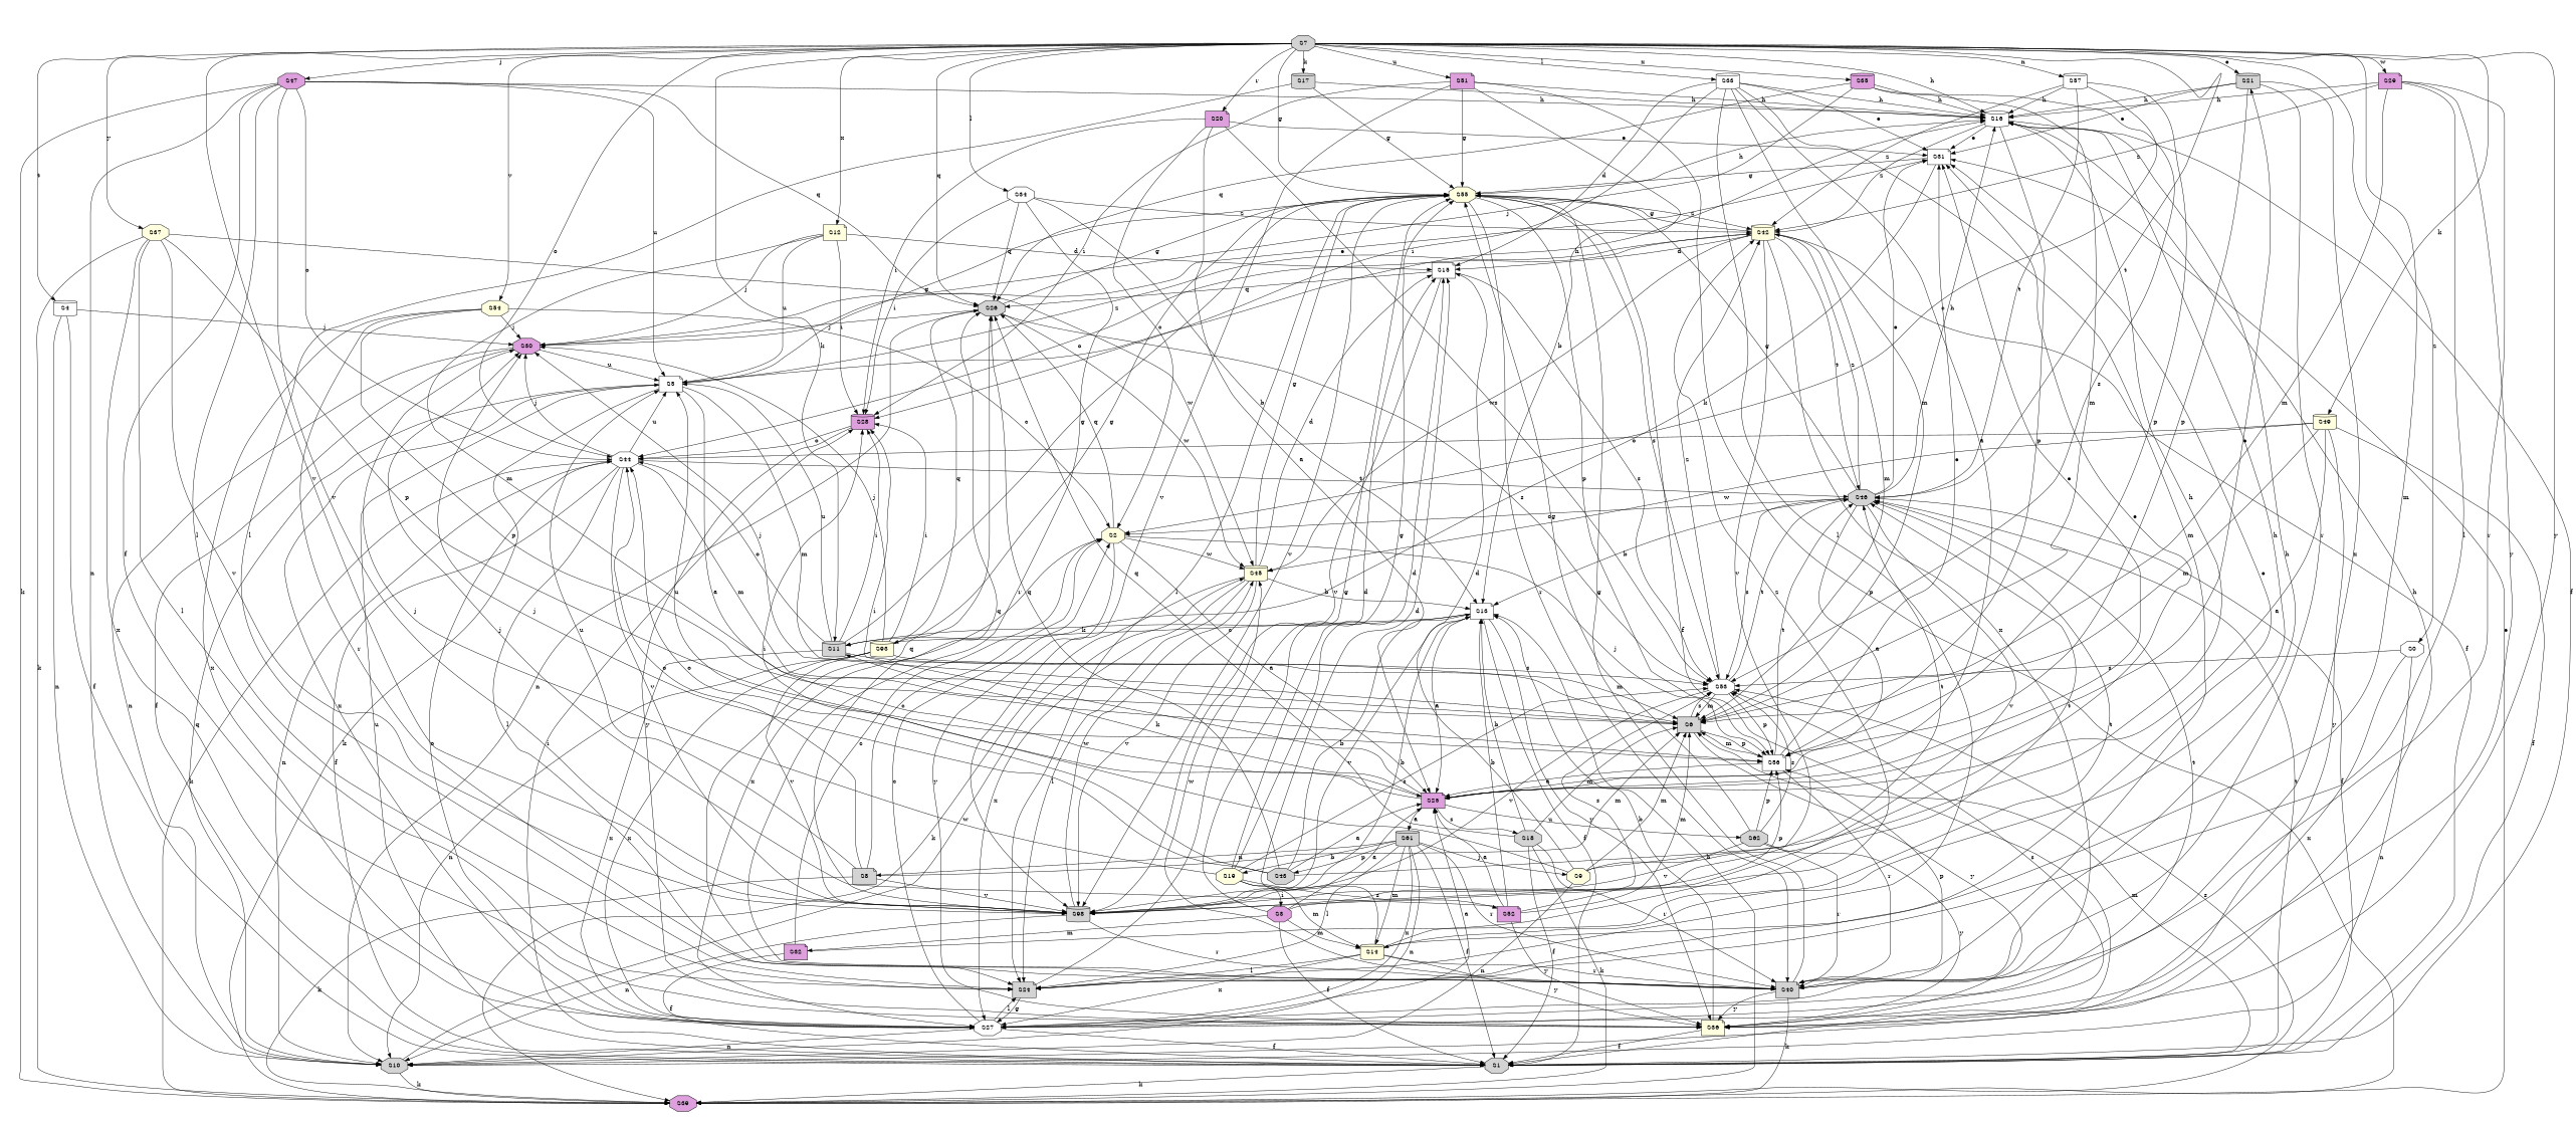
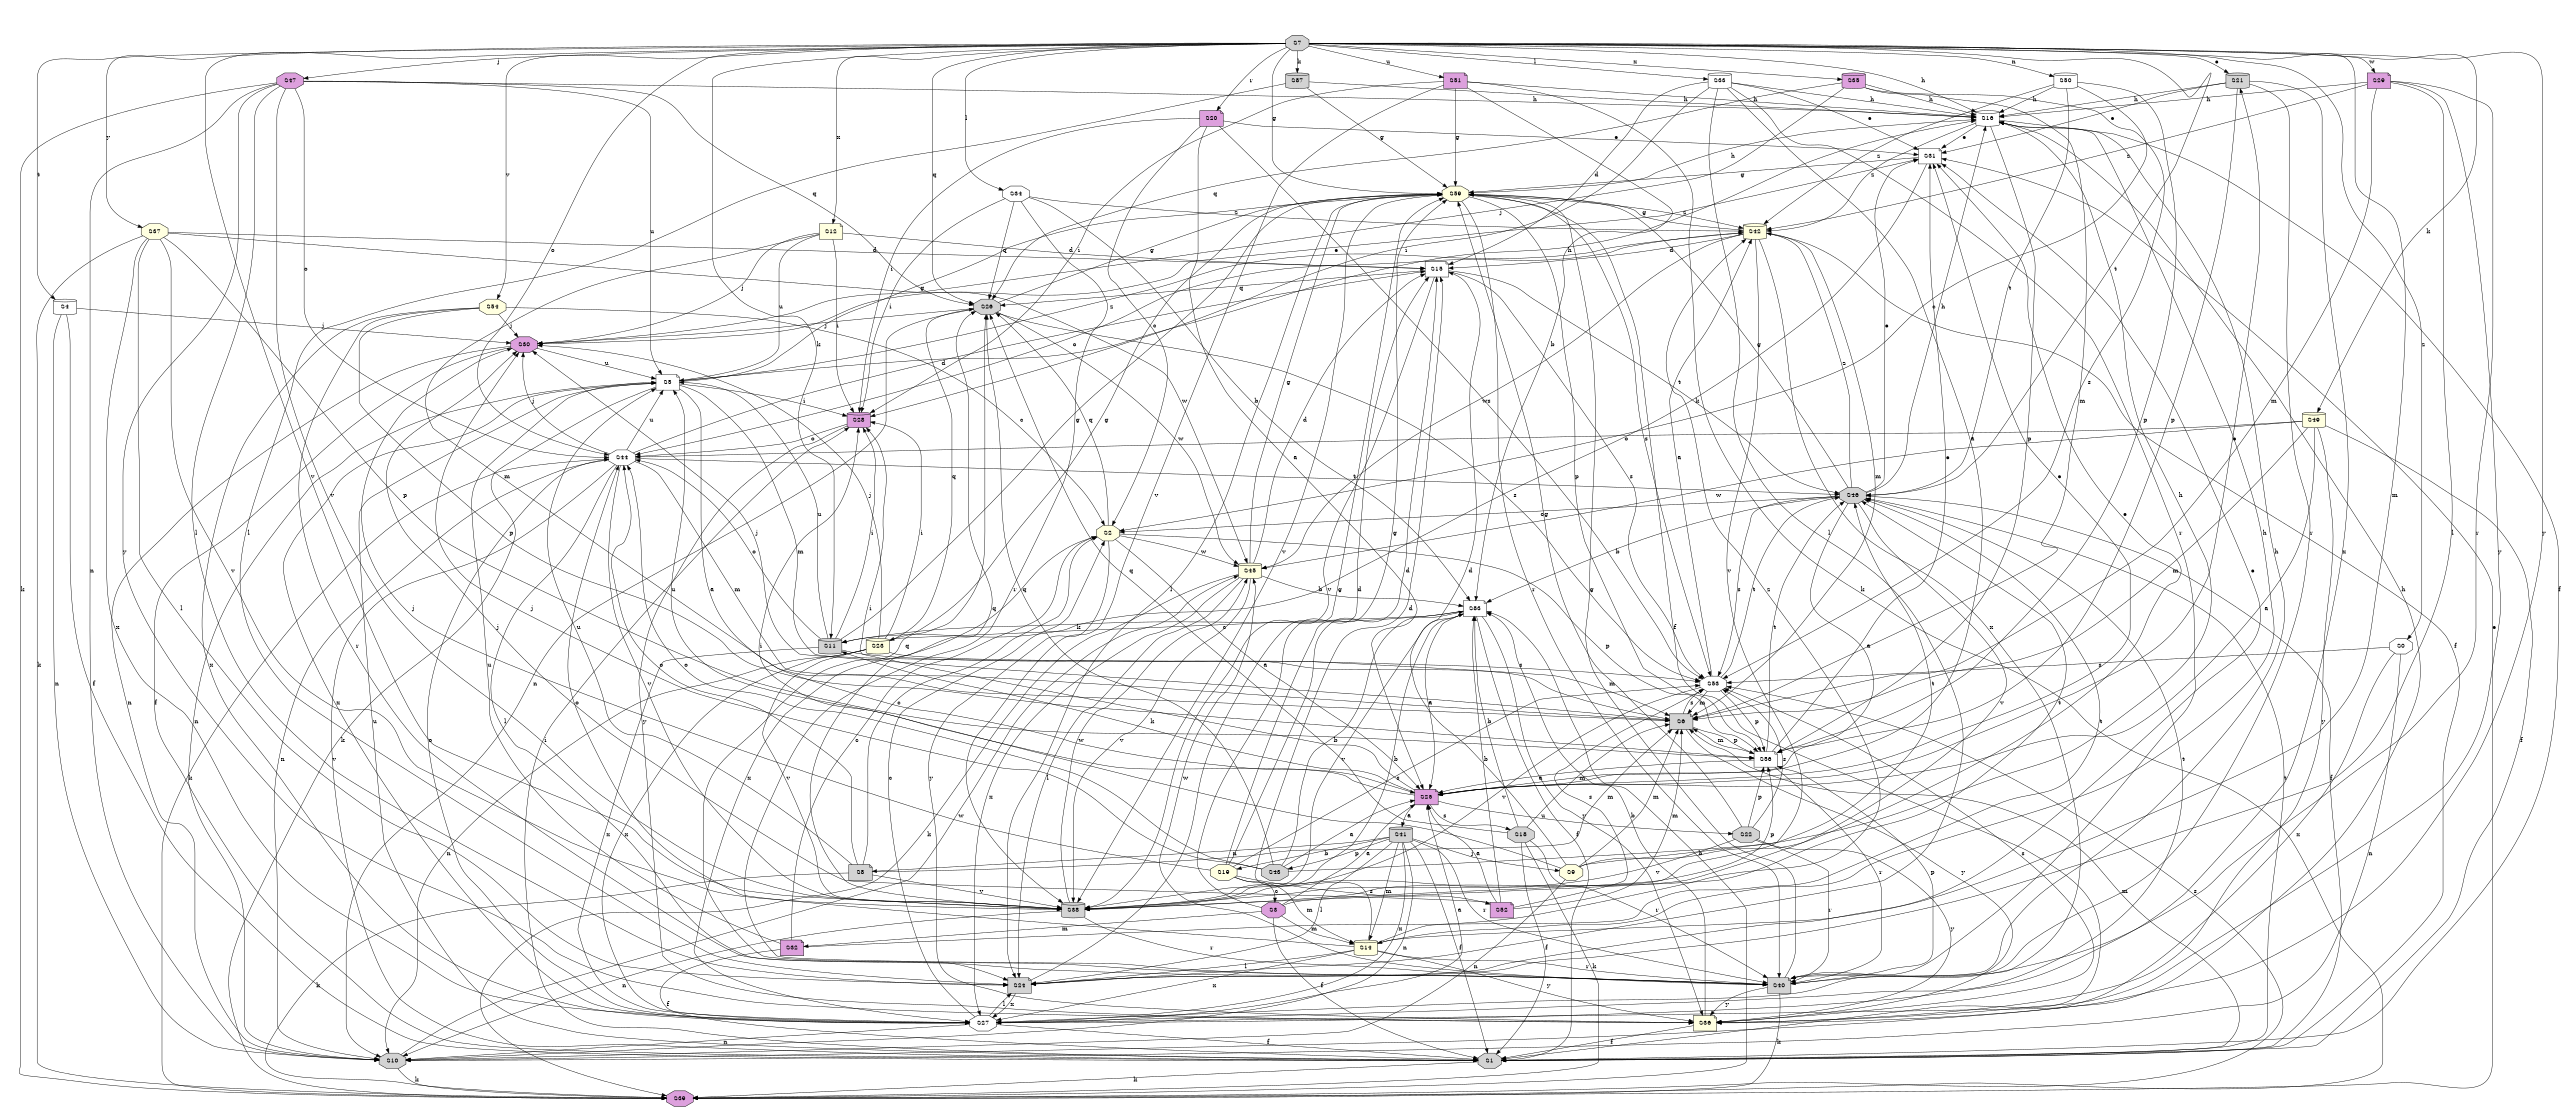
  strict digraph {
    node [fillcolor=lightgrey shape=octagon style=filled]
    S21 [shape=cylinder]
    S7
-   S55 [fillcolor=lightyellow]
+   S55 [fillcolor=lightyellow label=S59]
    S16 [fillcolor=white shape=cylinder]
    S47 [fillcolor=plum]
-   S17 [shape=cylinder]
+   S17 [shape=cylinder label=S87]
    S49 [fillcolor=lightyellow shape=cylinder]
    S11 [shape=cylinder]
    S33 [fillcolor=white shape=cylinder]
    S34 [fillcolor=white]
    S14 [fillcolor=lightyellow shape=cylinder]
-   S50 [fillcolor=white shape=cylinder label=S57]
+   S50 [fillcolor=white shape=cylinder]
    S44 [fillcolor=white]
    S26
    S20 [fillcolor=plum shape=note]
    S4 [fillcolor=white shape=cylinder]
    S46
    S51 [fillcolor=plum shape=note]
    S54 [fillcolor=lightyellow]
-   S38 [shape=cylinder label=S98]
+   S38 [shape=cylinder]
    S29 [fillcolor=plum shape=note]
    S35 [fillcolor=plum shape=cylinder]
    S12 [fillcolor=lightyellow shape=note]
    S37 [fillcolor=lightyellow]
    S36 [fillcolor=lightyellow shape=note]
    S0 [fillcolor=white]
    S40 [shape=note]
    S27 [fillcolor=white]
    S31 [fillcolor=white shape=note]
    S56 [fillcolor=white shape=note]
    S1
    S24 [shape=note]
    S53 [fillcolor=white]
    S42 [fillcolor=lightyellow shape=cylinder]
    S10
    S5 [fillcolor=white shape=note]
    S39 [fillcolor=plum]
    S25 [fillcolor=plum shape=note]
    S6 [shape=note]
    S45 [fillcolor=lightyellow shape=cylinder]
    S28 [fillcolor=plum shape=cylinder]
    S15 [fillcolor=white shape=note]
-   S13 [fillcolor=white shape=note]
+   S13 [fillcolor=white shape=note label=S83]
    S2 [fillcolor=lightyellow]
    S30 [fillcolor=plum]
-   S41 [shape=cylinder label=S61]
+   S41 [shape=cylinder]
    S19 [fillcolor=lightyellow]
    S9 [fillcolor=lightyellow]
    S8 [shape=note]
    S43
    S3 [fillcolor=plum]
    S52 [fillcolor=plum shape=note]
    S18
-   S22 [label=S62]
+   S22
    S32 [fillcolor=plum shape=note]
-   S23 [fillcolor=lightyellow shape=cylinder label=S93]
+   S23 [fillcolor=lightyellow shape=cylinder]
    S21 -> S16 [label=h]
    S21 -> S40 [label=r]
    S21 -> S27 [label=x]
    S21 -> S31 [label=e]
    S21 -> S56 [label=p]
    S7 -> S21 [label=e]
    S7 -> S55 [label=g]
    S7 -> S16 [label=h]
    S7 -> S47 [label=j]
    S7 -> S17 [label=k]
    S7 -> S49 [label=k]
    S7 -> S11 [label=k]
    S7 -> S33 [label=l]
    S7 -> S34 [label=l]
    S7 -> S14 [label=m]
    S7 -> S50 [label=n]
    S7 -> S44 [label=o]
    S7 -> S26 [label=q]
    S7 -> S20 [label=r]
    S7 -> S4 [label=t]
    S7 -> S46 [label=t]
    S7 -> S51 [label=u]
    S7 -> S54 [label=v]
    S7 -> S38 [label=v]
    S7 -> S29 [label=w]
    S7 -> S35 [label=x]
    S7 -> S12 [label=x]
    S7 -> S37 [label=y]
    S7 -> S36 [label=y]
    S7 -> S0 [label=z]
    S55 -> S16 [label=h]
    S55 -> S38 [label=v]
    S55 -> S40 [label=r]
    S55 -> S56 [label=p]
    S55 -> S1 [label=f]
    S55 -> S24 [label=l]
    S55 -> S53 [label=s]
    S55 -> S42 [label=z]
    S16 -> S31 [label=e]
    S16 -> S56 [label=p]
    S16 -> S1 [label=f]
    S16 -> S42 [label=z]
    S47 -> S16 [label=h]
    S47 -> S44 [label=o]
    S47 -> S26 [label=q]
    S47 -> S38 [label=v]
-   S47 -> S36 [label=f]
+   S47 -> S36 [label=y]
    S47 -> S24 [label=l]
    S47 -> S10 [label=n]
    S47 -> S5 [label=u]
    S47 -> S39 [label=k]
    S17 -> S55 [label=g]
    S17 -> S16 [label=h]
    S17 -> S24 [label=l]
    S49 -> S44 [label=o]
    S49 -> S36 [label=y]
    S49 -> S1 [label=f]
    S49 -> S25 [label=a]
    S49 -> S6 [label=m]
    S49 -> S45 [label=w]
    S11 -> S55 [label=g]
    S11 -> S44 [label=o]
    S11 -> S27 [label=x]
    S11 -> S53 [label=s]
    S11 -> S5 [label=u]
    S11 -> S28 [label=i]
    S33 -> S16 [label=h]
-   S33 -> S40 [label=m]
+   S33 -> S40 [label=r]
    S33 -> S31 [label=e]
    S33 -> S24 [label=l]
    S33 -> S25 [label=a]
-   S33 -> S6 [label=m]
    S33 -> S28 [label=i]
    S33 -> S15 [label=d]
    S34 -> S26 [label=q]
    S34 -> S40 [label=r]
    S34 -> S42 [label=z]
    S34 -> S28 [label=i]
    S34 -> S13 [label=b]
    S14 -> S16 [label=h]
+   S14 -> S44 [label=o]
    S14 -> S46 [label=t]
    S14 -> S36 [label=y]
    S14 -> S40 [label=r]
    S14 -> S27 [label=x]
    S14 -> S24 [label=l]
    S14 -> S15 [label=d]
    S50 -> S16 [label=h]
    S50 -> S46 [label=t]
    S50 -> S56 [label=p]
    S50 -> S42 [label=z]
    S50 -> S2 [label=c]
    S44 -> S46 [label=t]
    S44 -> S38 [label=v]
-   S44 -> S1 [label=f]
+   S44 -> S1 [label=v]
    S44 -> S24 [label=l]
    S44 -> S10 [label=n]
    S44 -> S5 [label=u]
    S44 -> S39 [label=k]
    S44 -> S6 [label=m]
+   S44 -> S15 [label=d]
    S44 -> S30 [label=j]
    S26 -> S55 [label=g]
    S26 -> S53 [label=s]
    S26 -> S10 [label=n]
    S26 -> S45 [label=w]
    S26 -> S30 [label=j]
    S20 -> S31 [label=e]
    S20 -> S53 [label=s]
    S20 -> S25 [label=a]
    S20 -> S28 [label=i]
    S20 -> S2 [label=c]
    S4 -> S1 [label=f]
    S4 -> S10 [label=n]
    S4 -> S30 [label=j]
    S46 -> S55 [label=g]
    S46 -> S16 [label=h]
    S46 -> S38 [label=v]
    S46 -> S31 [label=e]
    S46 -> S1 [label=f]
    S46 -> S53 [label=s]
    S46 -> S42 [label=z]
    S46 -> S25 [label=a]
    S46 -> S13 [label=b]
    S46 -> S2 [label=c]
    S51 -> S55 [label=g]
    S51 -> S16 [label=h]
    S51 -> S38 [label=v]
-   S51 -> S39 [label=p]
+   S51 -> S39 [label=k]
    S51 -> S28 [label=i]
    S51 -> S13 [label=b]
    S54 -> S40 [label=r]
    S54 -> S27 [label=x]
    S54 -> S56 [label=p]
    S54 -> S2 [label=c]
    S54 -> S30 [label=j]
    S38 -> S26 [label=q]
    S38 -> S46 [label=t]
    S38 -> S40 [label=r]
    S38 -> S10 [label=n]
    S38 -> S45 [label=w]
    S38 -> S13 [label=b]
    S29 -> S16 [label=h]
    S29 -> S36 [label=y]
    S29 -> S40 [label=r]
    S29 -> S24 [label=l]
    S29 -> S42 [label=z]
    S29 -> S6 [label=m]
    S35 -> S16 [label=h]
    S35 -> S26 [label=q]
    S35 -> S53 [label=s]
    S35 -> S6 [label=m]
    S35 -> S30 [label=j]
    S12 -> S5 [label=u]
    S12 -> S6 [label=m]
    S12 -> S28 [label=i]
    S12 -> S15 [label=d]
    S12 -> S30 [label=j]
    S37 -> S38 [label=v]
    S37 -> S27 [label=x]
    S37 -> S56 [label=p]
    S37 -> S24 [label=l]
    S37 -> S39 [label=k]
    S37 -> S45 [label=w]
+   S37 -> S15 [label=d]
    S36 -> S1 [label=f]
    S36 -> S53 [label=s]
    S36 -> S13 [label=b]
    S0 -> S27 [label=x]
    S0 -> S53 [label=s]
    S0 -> S10 [label=n]
    S40 -> S55 [label=g]
    S40 -> S16 [label=h]
    S40 -> S26 [label=q]
    S40 -> S36 [label=y]
    S40 -> S56 [label=p]
    S40 -> S39 [label=k]
    S40 -> S45 [label=w]
    S27 -> S44 [label=o]
    S27 -> S46 [label=t]
    S27 -> S1 [label=f]
    S27 -> S24 [label=l]
    S27 -> S10 [label=n]
    S27 -> S25 [label=a]
    S27 -> S2 [label=c]
    S31 -> S55 [label=g]
    S31 -> S11 [label=k]
    S56 -> S46 [label=t]
    S56 -> S40 [label=r]
    S56 -> S31 [label=e]
    S56 -> S25 [label=a]
    S56 -> S6 [label=m]
    S1 -> S46 [label=t]
    S1 -> S5 [label=u]
    S1 -> S39 [label=k]
    S1 -> S6 [label=m]
    S1 -> S28 [label=i]
    S24 -> S55 [label=g]
-   S24 -> S27 [label=g]
+   S24 -> S27 [label=x]
    S24 -> S31 [label=e]
    S53 -> S46 [label=t]
    S53 -> S38 [label=v]
    S53 -> S56 [label=p]
-   S53 -> S42 [label=z]
+   S53 -> S42 [label=a]
    S53 -> S6 [label=m]
    S42 -> S55 [label=g]
    S42 -> S44 [label=o]
-   S42 -> S46 [label=t]
+   S15 -> S46 [label=t]
    S42 -> S38 [label=v]
    S42 -> S27 [label=x]
    S42 -> S1 [label=f]
    S42 -> S6 [label=m]
    S42 -> S45 [label=w]
    S42 -> S15 [label=d]
    S10 -> S16 [label=h]
    S10 -> S39 [label=k]
    S10 -> S45 [label=w]
    S5 -> S55 [label=g]
    S5 -> S16 [label=h]
    S5 -> S27 [label=x]
    S5 -> S42 [label=z]
-   S5 -> S10 [label=q]
+   S5 -> S10 [label=n]
    S5 -> S39 [label=k]
    S5 -> S25 [label=a]
    S5 -> S6 [label=m]
+   S5 -> S28 [label=i]
    S39 -> S31 [label=e]
    S39 -> S53 [label=s]
    S39 -> S13 [label=b]
    S25 -> S21 [label=e]
    S25 -> S11 [label=k]
    S25 -> S31 [label=e]
    S25 -> S5 [label=u]
    S25 -> S28 [label=i]
    S25 -> S41 [label=a]
    S25 -> S18 [label=s]
    S25 -> S22 [label=u]
    S6 -> S36 [label=y]
    S6 -> S56 [label=p]
    S6 -> S53 [label=s]
    S6 -> S30 [label=j]
    S45 -> S55 [label=g]
    S45 -> S38 [label=v]
    S45 -> S27 [label=x]
    S45 -> S24 [label=l]
    S45 -> S39 [label=k]
    S45 -> S15 [label=d]
    S45 -> S13 [label=b]
    S28 -> S44 [label=o]
    S28 -> S36 [label=y]
    S15 -> S26 [label=q]
    S15 -> S38 [label=v]
    S15 -> S53 [label=s]
    S13 -> S11 [label=k]
    S13 -> S38 [label=v]
    S13 -> S36 [label=y]
    S13 -> S1 [label=f]
    S13 -> S25 [label=a]
    S13 -> S23 [label=c]
    S2 -> S26 [label=q]
    S2 -> S36 [label=y]
    S2 -> S27 [label=x]
-   S2 -> S56 [label=j]
+   S2 -> S56 [label=p]
    S2 -> S25 [label=a]
    S2 -> S45 [label=w]
    S30 -> S31 [label=e]
    S30 -> S1 [label=f]
    S30 -> S10 [label=n]
    S30 -> S5 [label=u]
    S41 -> S14 [label=m]
    S41 -> S40 [label=r]
    S41 -> S27 [label=x]
    S41 -> S1 [label=f]
    S41 -> S24 [label=l]
    S41 -> S10 [label=n]
    S41 -> S19 [label=b]
    S41 -> S9 [label=j]
    S41 -> S8 [label=n]
    S41 -> S43 [label=p]
    S19 -> S55 [label=g]
    S19 -> S14 [label=m]
    S19 -> S53 [label=s]
    S19 -> S15 [label=d]
    S19 -> S30 [label=j]
-   S19 -> S3 [label=i]
+   S19 -> S3 [label=c]
    S19 -> S52 [label=s]
    S9 -> S46 [label=t]
    S9 -> S31 [label=e]
    S9 -> S10 [label=n]
    S9 -> S6 [label=m]
    S9 -> S28 [label=i]
    S9 -> S15 [label=d]
    S8 -> S44 [label=o]
    S8 -> S38 [label=v]
    S8 -> S5 [label=u]
    S8 -> S39 [label=k]
    S8 -> S6 [label=m]
    S8 -> S2 [label=c]
    S43 -> S16 [label=h]
    S43 -> S44 [label=o]
    S43 -> S26 [label=q]
    S43 -> S25 [label=a]
    S43 -> S13 [label=b]
    S43 -> S30 [label=j]
    S3 -> S14 [label=m]
    S3 -> S56 [label=p]
    S3 -> S1 [label=f]
    S3 -> S25 [label=a]
    S3 -> S15 [label=d]
    S3 -> S32 [label=m]
-   S52 -> S36 [label=y]
    S52 -> S53 [label=s]
    S52 -> S25 [label=a]
    S52 -> S6 [label=m]
    S52 -> S13 [label=b]
    S52 -> S30 [label=j]
    S18 -> S26 [label=q]
    S18 -> S40 [label=r]
    S18 -> S1 [label=f]
    S18 -> S39 [label=k]
    S18 -> S6 [label=m]
    S18 -> S13 [label=b]
    S22 -> S55 [label=g]
    S22 -> S38 [label=v]
    S22 -> S36 [label=y]
    S22 -> S40 [label=r]
    S22 -> S56 [label=p]
    S22 -> S53 [label=s]
    S32 -> S1 [label=f]
    S32 -> S42 [label=z]
+   S32 -> S5 [label=u]
    S32 -> S2 [label=c]
    S23 -> S55 [label=g]
    S23 -> S26 [label=q]
    S23 -> S38 [label=v]
    S23 -> S27 [label=x]
    S23 -> S10 [label=n]
    S23 -> S6 [label=m]
    S23 -> S28 [label=i]
    S23 -> S30 [label=j]
  }
